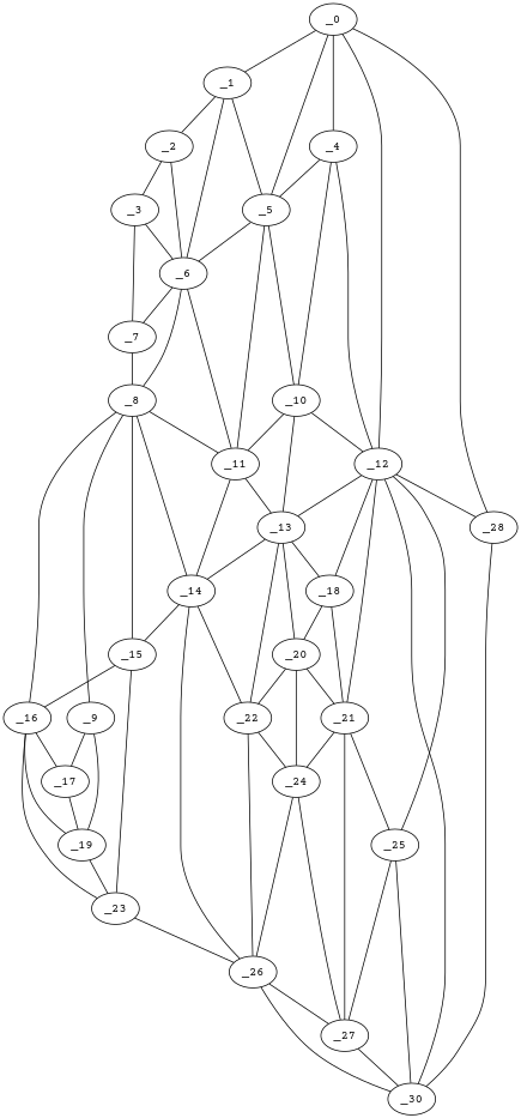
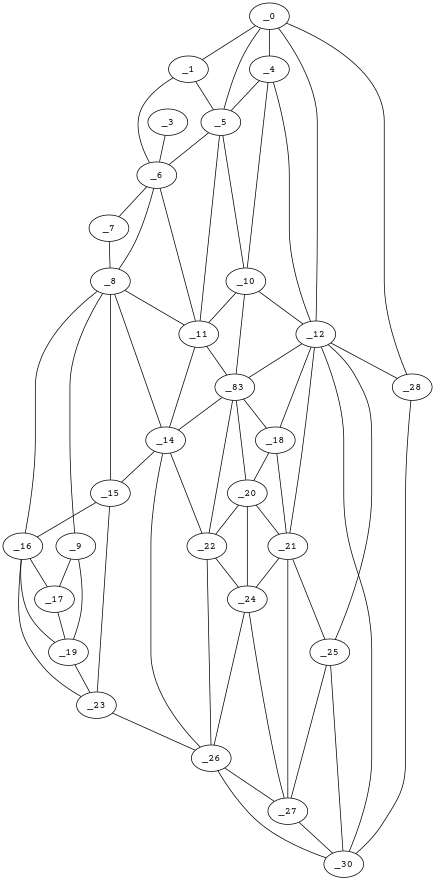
  graph {
    fontname="Courier Prime"
    node [fontname="Courier Prime" x=70 y=117]
    edge [fontname="Courier Prime" valence=2]
    _0 [x=19 y=16]
    _1 [x=46 y=116]
    _4 [y=62]
    _5 [y=71]
    _12 [x=83 y=58]
    _28 [x=109 y=22]
-   _2 [x=57]
    _6 [y=88]
    _10 [x=81 y=65]
    _11 [x=82 y=73]
-   _13 [x=87 y=68]
+   _13 [x=87 y=68 label=_83]
    _18 [x=93 y=62]
    _21 [x=99 y=57]
    _25 [x=104 y=53]
    _30 [x=111 y=29]
    _3 [x=65]
    _7 [x=71]
    _8 [x=80 y=90]
    _14 [x=90 y=82]
    _22 [x=99 y=80]
    _20 [x=96 y=65]
    _24 [x=101 y=65]
    _27 [x=107 y=59]
    _9 [x=80 y=116]
    _15 [x=90 y=93]
    _16 [x=90 y=104]
    _17 [x=91 y=110]
    _19 [x=94 y=110]
    _26 [x=104 y=87]
    _23 [x=100 y=102]
    _0 -- _1 [valence=1]
    _0 -- _4
    _0 -- _5
    _0 -- _12
    _0 -- _28 [valence=1]
    _1 -- _5 [valence=1]
-   _1 -- _2 [valence=1]
    _1 -- _6
    _4 -- _5
    _4 -- _12 [valence=1]
    _4 -- _10 [valence=1]
    _5 -- _6
    _5 -- _10 [valence=1]
    _5 -- _11
    _12 -- _28
    _12 -- _13
    _12 -- _18 [valence=1]
    _12 -- _21 [valence=1]
    _12 -- _25
    _12 -- _30
    _28 -- _30
-   _2 -- _6 [valence=1]
-   _2 -- _3 [valence=1]
    _6 -- _11 [valence=1]
    _6 -- _7 [valence=1]
    _6 -- _8
    _10 -- _12
    _10 -- _11
    _10 -- _13 [valence=1]
    _11 -- _13 [valence=1]
    _11 -- _14
    _13 -- _18
    _13 -- _14
    _13 -- _22
    _13 -- _20 [valence=1]
    _18 -- _21
    _18 -- _20 [valence=1]
    _21 -- _25 [valence=1]
    _21 -- _24 [valence=1]
    _21 -- _27 [valence=1]
    _25 -- _30
    _25 -- _27 [valence=1]
    _3 -- _6
-   _3 -- _7 [valence=1]
    _7 -- _8
    _8 -- _11
    _8 -- _14
    _8 -- _9 [valence=1]
    _8 -- _15
    _8 -- _16
    _14 -- _22 [valence=1]
    _14 -- _15
    _14 -- _26 [valence=1]
    _22 -- _24 [valence=1]
    _22 -- _26
    _20 -- _21
    _20 -- _22 [valence=1]
    _20 -- _24
    _24 -- _27
    _24 -- _26 [valence=1]
    _27 -- _30
    _9 -- _17
    _9 -- _19 [valence=1]
    _15 -- _16 [valence=1]
    _15 -- _23
    _16 -- _17
    _16 -- _19
    _16 -- _23 [valence=1]
    _17 -- _19 [valence=1]
    _19 -- _23 [valence=1]
    _26 -- _30 [valence=1]
    _26 -- _27 [valence=1]
    _23 -- _26 [valence=1]
  }
